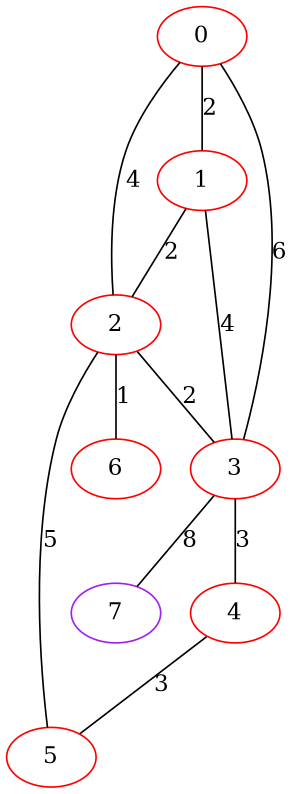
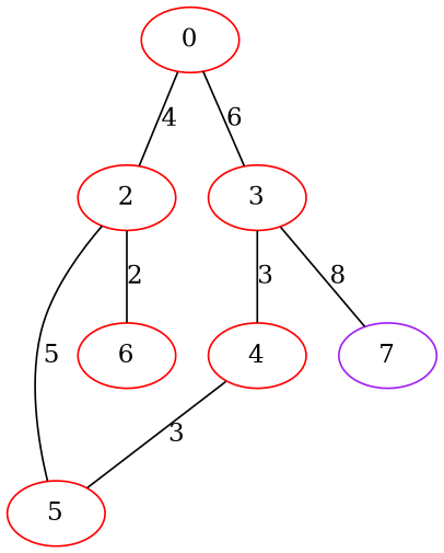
  graph {
    node [color=red weight=1]
    0
-   1
    2
    3
    5
    6
    4
    7 [color=purple weight=4]
-   0 -- 1 [label=2]
    0 -- 2 [label=4]
    0 -- 3 [label=6]
-   1 -- 2 [label=2]
-   1 -- 3 [label=4]
-   2 -- 3 [label=2]
    2 -- 5 [label=5]
-   2 -- 6 [label=1]
+   2 -- 6 [label=2]
    3 -- 4 [label=3]
    3 -- 7 [label=8]
    4 -- 5 [label=3]
  }
